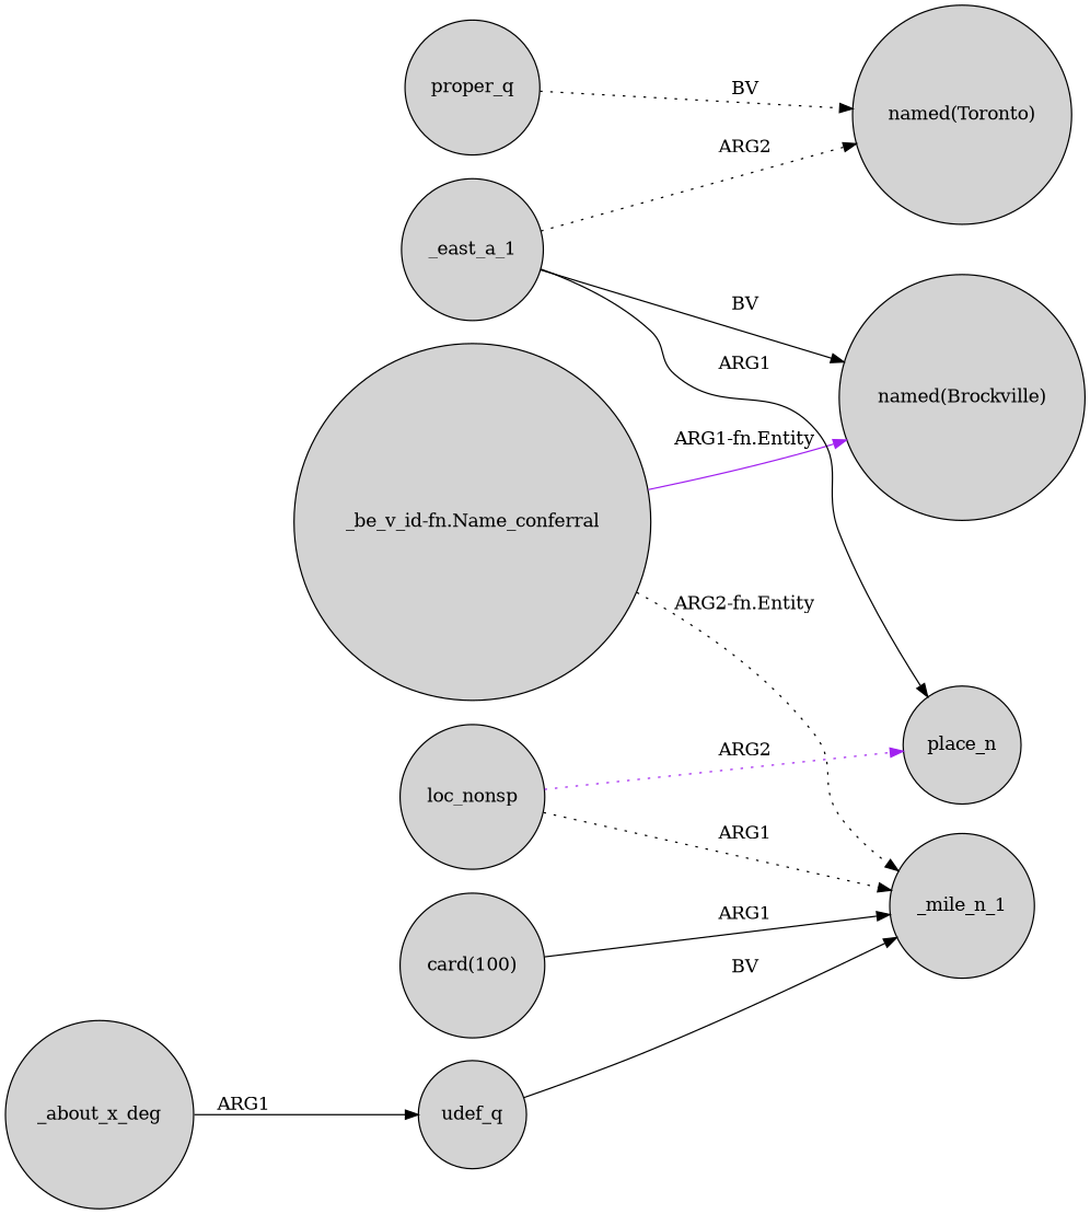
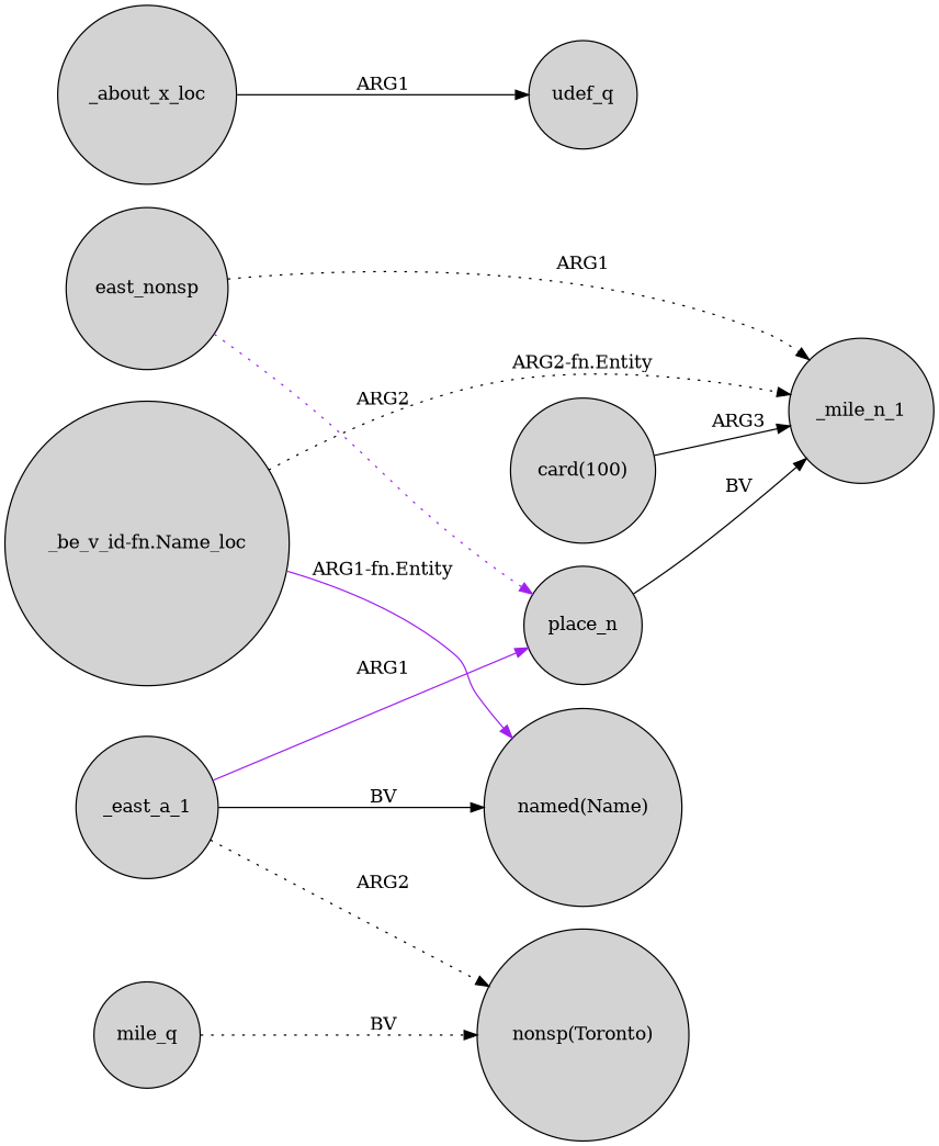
  digraph {
    rankdir=LR
    node [shape=circle style=filled]
    edge [color=black style=solid]
-   loc_nonsp
+   loc_nonsp [label=east_nonsp]
    place_n
    _mile_n_1
    "card(100)"
    udef_q
-   "_be_v_id-fn.Name_conferral"
-   "named(Brockville)"
-   proper_q
-   "named(Toronto)"
+   "_be_v_id-fn.Name_conferral" [label="_be_v_id-fn.Name_loc"]
+   "named(Brockville)" [label="named(Name)"]
+   proper_q [label=mile_q]
+   "named(Toronto)" [label="nonsp(Toronto)"]
    _east_a_1
-   _about_x_deg
+   _about_x_deg [label=_about_x_loc]
    loc_nonsp -> place_n [color=purple label=ARG2 style=dotted]
    loc_nonsp -> _mile_n_1 [label=ARG1 style=dotted]
-   "card(100)" -> _mile_n_1 [label=ARG1]
-   udef_q -> _mile_n_1 [label=BV]
+   "card(100)" -> _mile_n_1 [label=ARG3]
+   place_n -> _mile_n_1 [label=BV]
    "_be_v_id-fn.Name_conferral" -> _mile_n_1 [label="ARG2-fn.Entity" style=dotted]
    "_be_v_id-fn.Name_conferral" -> "named(Brockville)" [color=purple label="ARG1-fn.Entity"]
    proper_q -> "named(Toronto)" [label=BV style=dotted]
-   _east_a_1 -> place_n [label=ARG1]
+   _east_a_1 -> place_n [color=purple label=ARG1]
    _east_a_1 -> "named(Brockville)" [label=BV]
    _east_a_1 -> "named(Toronto)" [label=ARG2 style=dotted]
    _about_x_deg -> udef_q [label=ARG1]
  }
